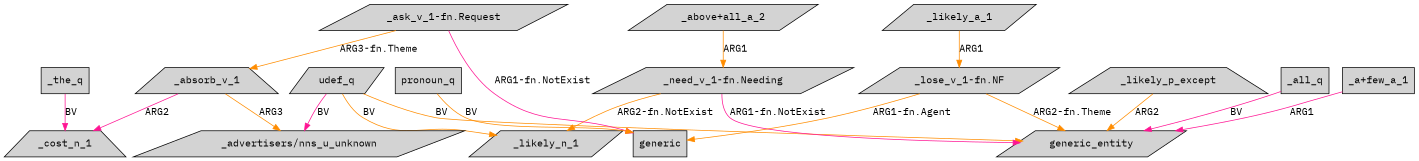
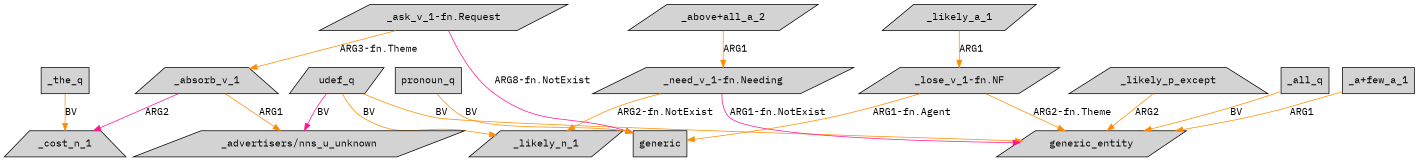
  digraph {
    fontname="IBM Plex Mono"
    node [fontname="IBM Plex Mono" shape=parallelogram style=filled]
    edge [color=darkorange fontname="IBM Plex Mono"]
    udef_q
    generic_entity
    n3 [label=_likely_n_1]
    "_advertisers/nns_u_unknown"
    "_need_v_1-fn.Needing"
    "_lose_v_1-fn.NF"
    n7 [label=generic shape=box]
    _likely_a_1
    "_ask_v_1-fn.Request"
    _absorb_v_1 [shape=trapezium]
    _cost_n_1 [shape=trapezium]
    n12 [label=_likely_p_except shape=trapezium]
    _the_q [shape=box]
    _all_q [shape=box]
    pronoun_q [shape=box]
    "_a+few_a_1" [shape=box]
    n17 [label="_above+all_a_2"]
    udef_q -> generic_entity [label=BV]
    udef_q -> n3 [label=BV]
    udef_q -> "_advertisers/nns_u_unknown" [color=deeppink label=BV]
    "_need_v_1-fn.Needing" -> generic_entity [color=deeppink label="ARG1-fn.NotExist"]
    "_need_v_1-fn.Needing" -> n3 [label="ARG2-fn.NotExist"]
    "_lose_v_1-fn.NF" -> generic_entity [label="ARG2-fn.Theme"]
    "_lose_v_1-fn.NF" -> n7 [label="ARG1-fn.Agent"]
    _likely_a_1 -> "_lose_v_1-fn.NF" [label=ARG1]
-   "_ask_v_1-fn.Request" -> n7 [color=deeppink label="ARG1-fn.NotExist"]
+   "_ask_v_1-fn.Request" -> n7 [color=deeppink label="ARG8-fn.NotExist"]
    "_ask_v_1-fn.Request" -> _absorb_v_1 [label="ARG3-fn.Theme"]
-   _absorb_v_1 -> "_advertisers/nns_u_unknown" [label=ARG3]
+   _absorb_v_1 -> "_advertisers/nns_u_unknown" [label=ARG1]
    _absorb_v_1 -> _cost_n_1 [color=deeppink label=ARG2]
    n12 -> generic_entity [label=ARG2]
-   _the_q -> _cost_n_1 [color=deeppink label=BV]
-   _all_q -> generic_entity [color=deeppink label=BV]
+   _the_q -> _cost_n_1 [label=BV]
+   _all_q -> generic_entity [label=BV]
    pronoun_q -> n7 [label=BV]
-   "_a+few_a_1" -> generic_entity [color=deeppink label=ARG1]
+   "_a+few_a_1" -> generic_entity [label=ARG1]
    n17 -> "_need_v_1-fn.Needing" [label=ARG1]
  }
